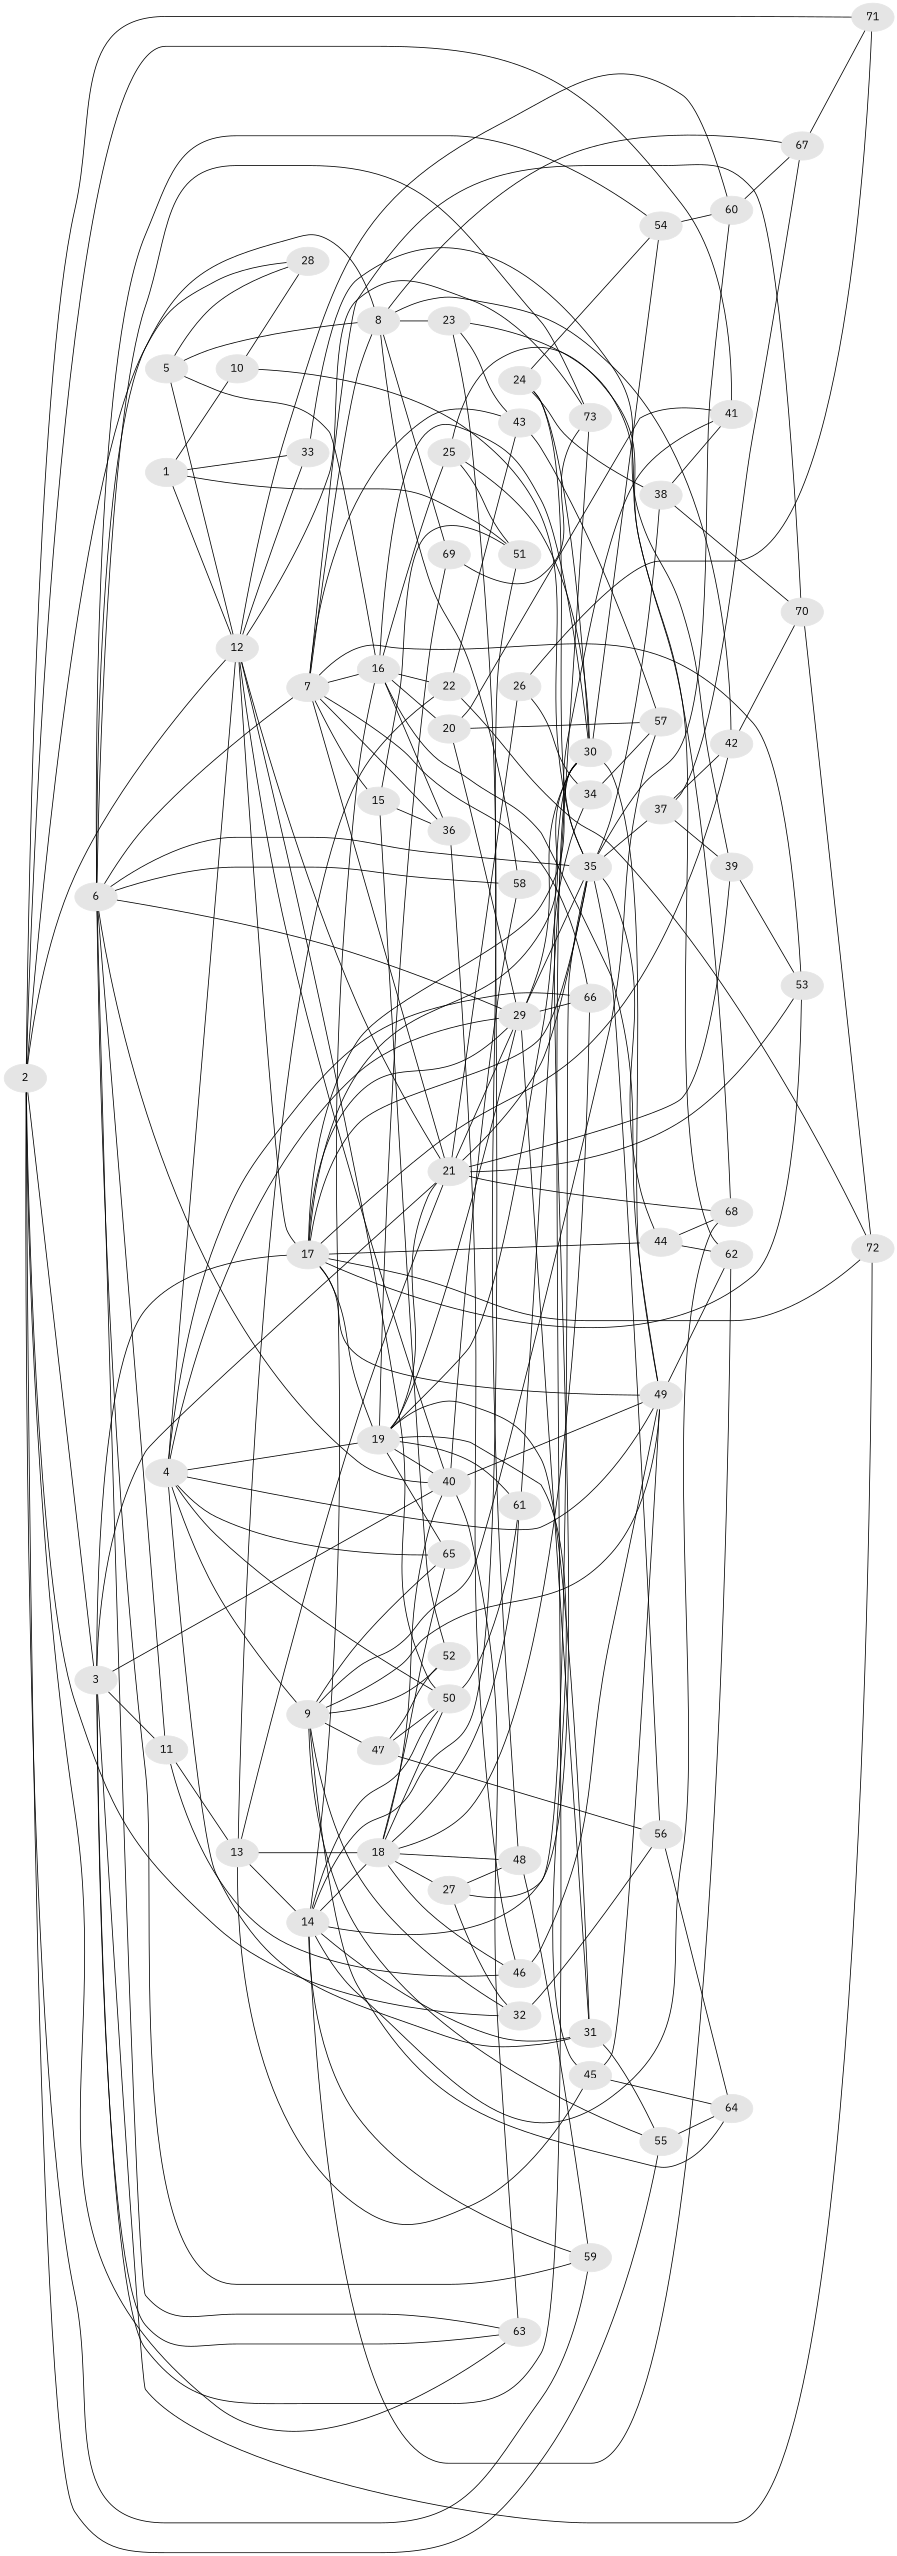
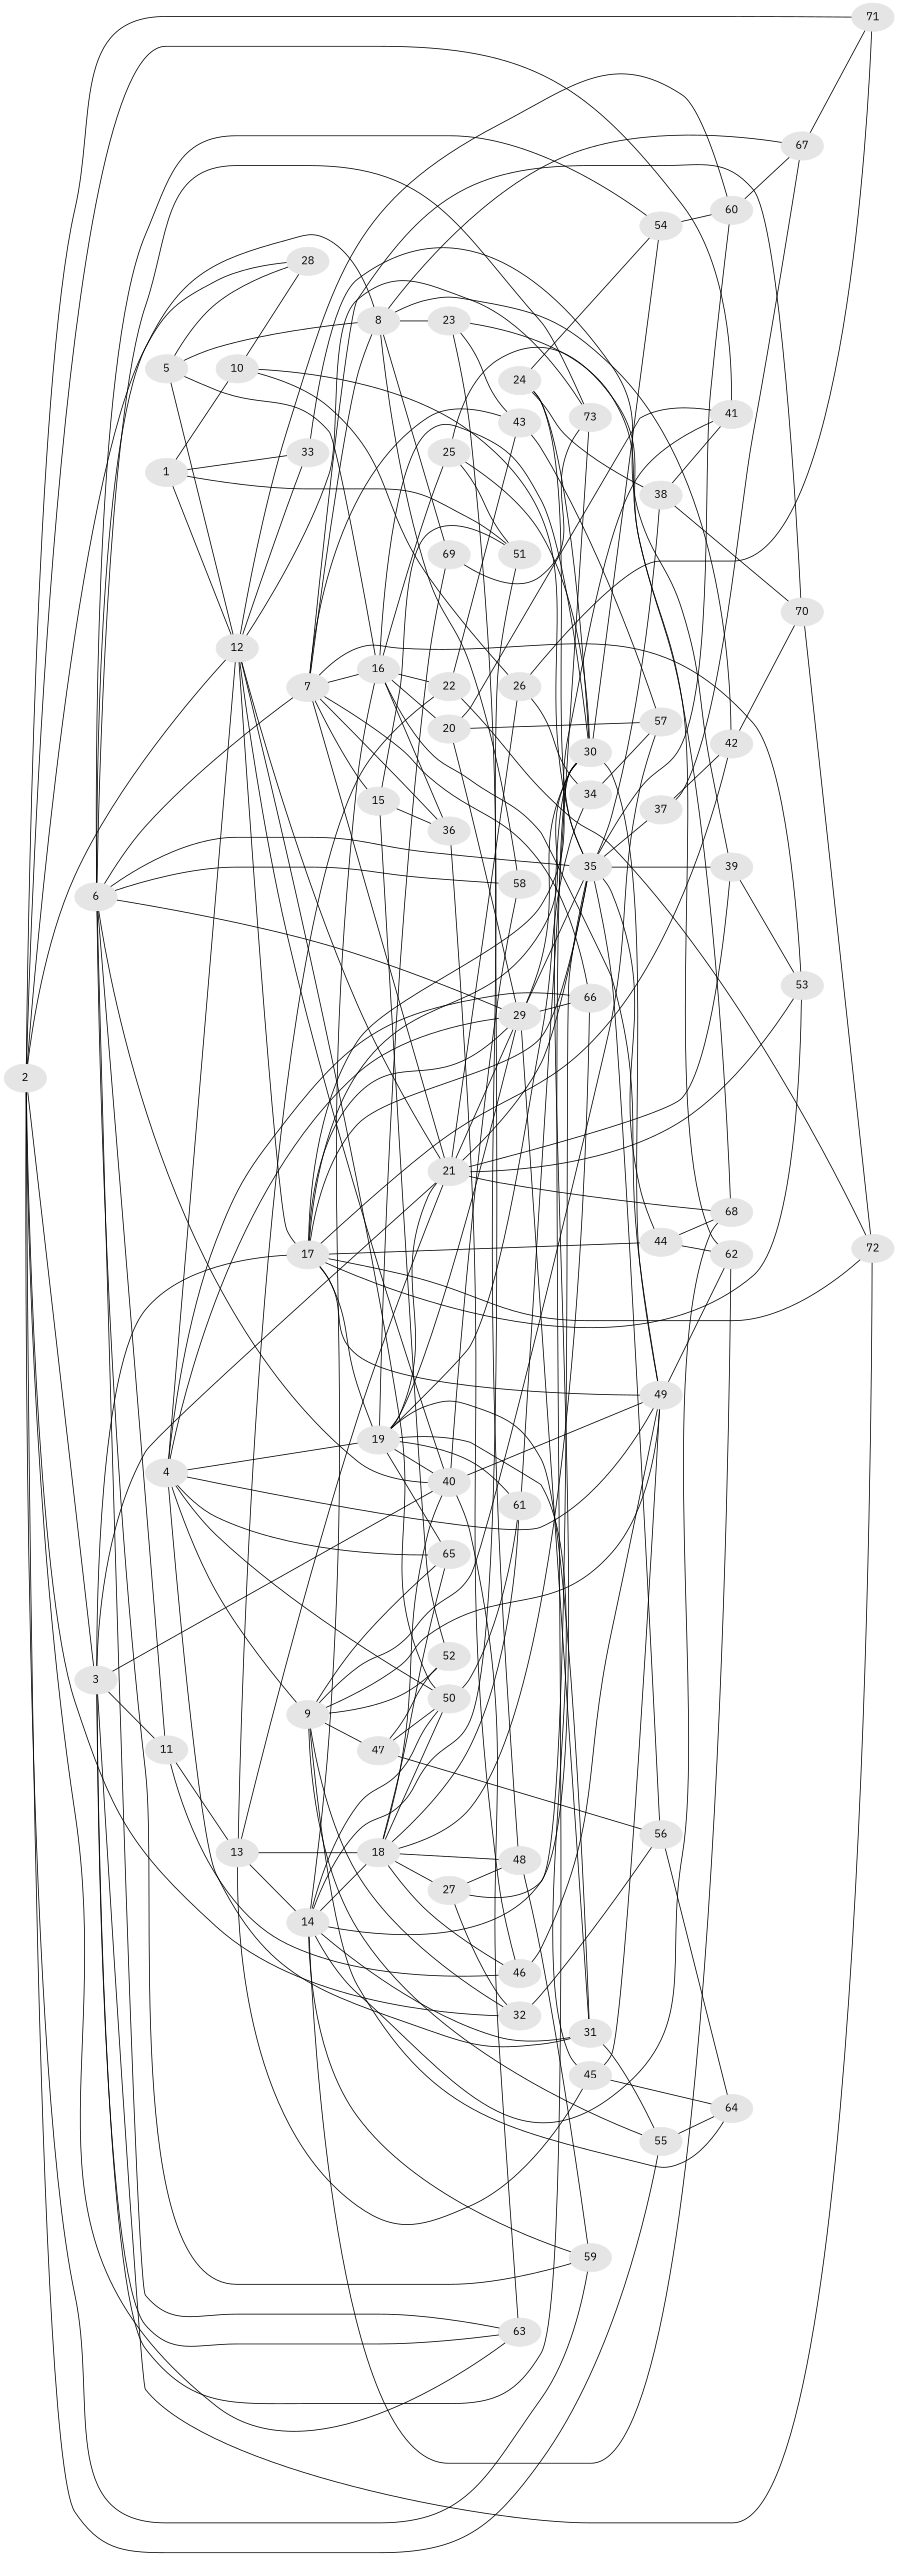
  graph {
    fontname="IBM Plex Sans"
    rankdir=LR
    node [color=gray90 fontname="IBM Plex Sans" style=filled]
    edge [fontname="IBM Plex Sans" weight=1.0]
    1
    10
    12
    33
    51
    28
    35
    26
    17
    21
    40
    50
    73
    60
    39
    2
    3
    32
    41
    55
    59
    63
    71
    11
    30
    72
    56
    64
    13
    46
    19
    29
    49
    53
    42
    44
    68
    54
    58
    4
    9
    31
    65
    66
    47
    52
    57
    69
    45
    61
    34
    62
    5
    8
    16
    23
    67
    36
    22
    20
    25
    6
    7
    15
    43
    70
    38
    37
    48
    14
    18
    27
    24
    1 -- 10
    1 -- 12
    1 -- 33
    1 -- 51
    10 -- 28
    10 -- 35
+   10 -- 26
    12 -- 33 [weight=2.0]
    12 -- 17
    12 -- 21
    12 -- 40
    12 -- 50
    12 -- 73
    12 -- 60
    33 -- 39
    35 -- 60
    35 -- 56
    35 -- 44
    35 -- 38
    35 -- 37
    26 -- 71
    26 -- 34
    17 -- 35
    17 -- 41
    17 -- 30
    17 -- 72
    17 -- 19
    17 -- 29
    17 -- 49
    17 -- 53
    17 -- 42
    17 -- 44
    21 -- 35
    21 -- 26
    21 -- 39
    21 -- 29
    21 -- 53
    21 -- 68
    40 -- 63
    40 -- 49
    40 -- 58
    50 -- 61
    60 -- 67
    39 -- 53
    2 -- 12
    2 -- 28
    2 -- 3
    2 -- 32
    2 -- 41
    2 -- 55
    2 -- 59
    2 -- 63
    2 -- 71 [weight=2.0]
    3 -- 17
    3 -- 21
    3 -- 40 [weight=2.0]
    3 -- 63
    3 -- 11
    3 -- 30 [weight=2.0]
    3 -- 72
    32 -- 56
    55 -- 64
    11 -- 13
    11 -- 46
    30 -- 49
    30 -- 54
    56 -- 64
    13 -- 21
    13 -- 45
    13 -- 22
    13 -- 14
    13 -- 18 [weight=3.0]
    46 -- 49
    19 -- 21
    19 -- 40
    19 -- 29 [weight=2.0]
    19 -- 31
    19 -- 65
    19 -- 69
    19 -- 45
    19 -- 61
    19 -- 34
    29 -- 35
    29 -- 30
    29 -- 31
    29 -- 66
    49 -- 62
    42 -- 70
    44 -- 68
    44 -- 62
    54 -- 60
    4 -- 12
    4 -- 50
    4 -- 19
    4 -- 29 [weight=2.0]
    4 -- 49
    4 -- 9
    4 -- 31
    4 -- 65
    4 -- 66
    9 -- 32
    9 -- 55
    9 -- 64
    9 -- 49
    9 -- 65
    9 -- 47
    9 -- 52 [weight=2.0]
    9 -- 57
    31 -- 55
    47 -- 50
    47 -- 56
    47 -- 52
    69 -- 73
    45 -- 64
    45 -- 49
    61 -- 73
    34 -- 57
    5 -- 12
    5 -- 28
    5 -- 8
    5 -- 16
    8 -- 42
    8 -- 58
    8 -- 69 [weight=2.0]
    8 -- 23
    8 -- 67
    16 -- 30
    16 -- 49 [weight=2.0]
    16 -- 36
    16 -- 22
    16 -- 20
    16 -- 25
    23 -- 62
    23 -- 43
    23 -- 48
    67 -- 71
    36 -- 46
    22 -- 72
    22 -- 43
    20 -- 41
    20 -- 29
    20 -- 57
    25 -- 51
    25 -- 30
    25 -- 68
    6 -- 35
    6 -- 40 [weight=2.0]
    6 -- 73
    6 -- 59
    6 -- 63
    6 -- 11
    6 -- 29
    6 -- 54
    6 -- 58
    6 -- 8
    6 -- 7
    7 -- 21 [weight=2.0]
    7 -- 53
    7 -- 66
    7 -- 8 [weight=2.0]
    7 -- 16
    7 -- 36
    7 -- 15
    7 -- 43
    7 -- 70
    15 -- 51
    15 -- 52
    15 -- 36
    43 -- 57
    70 -- 72
    38 -- 41
    38 -- 70
-   37 -- 39
+   35 -- 39
    37 -- 42
    37 -- 67
    48 -- 59
    14 -- 51
    14 -- 50
    14 -- 59
    14 -- 30
    14 -- 68
    14 -- 31
    14 -- 62
    14 -- 16
    14 -- 18
    18 -- 40
    18 -- 50
    18 -- 46
    18 -- 65
    18 -- 66
    18 -- 61
    18 -- 48
    18 -- 27
    27 -- 35
    27 -- 32
    27 -- 48
    24 -- 35
    24 -- 30
    24 -- 54
    24 -- 38
  }
